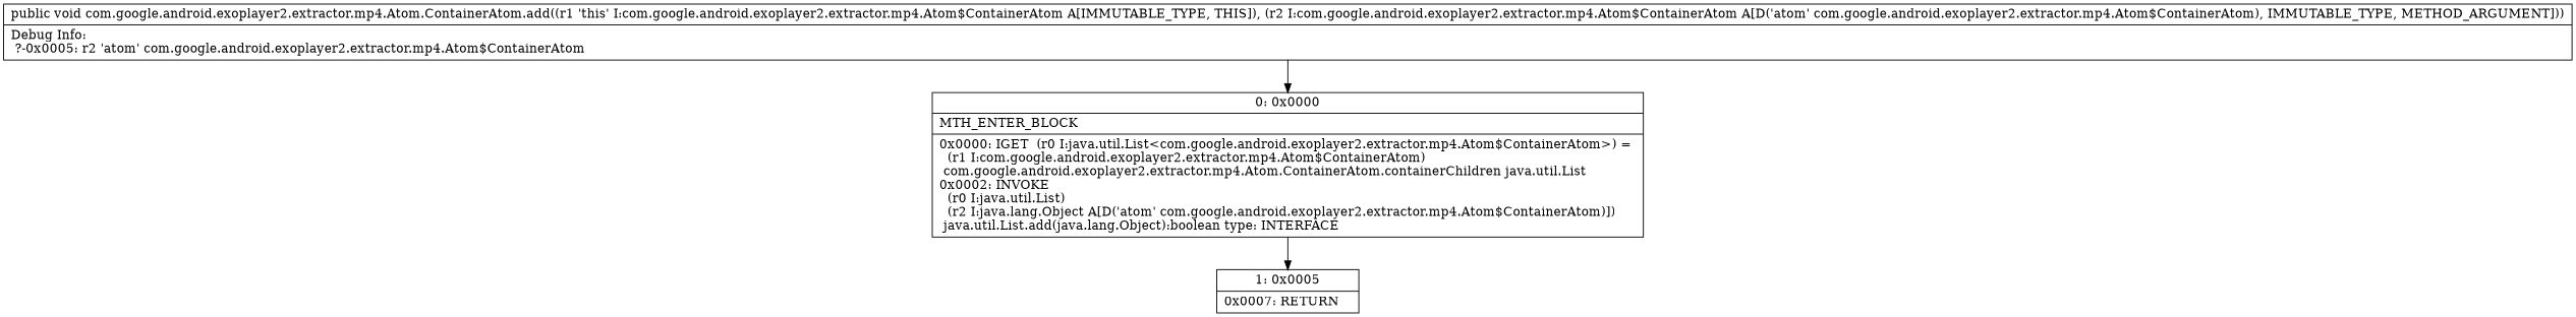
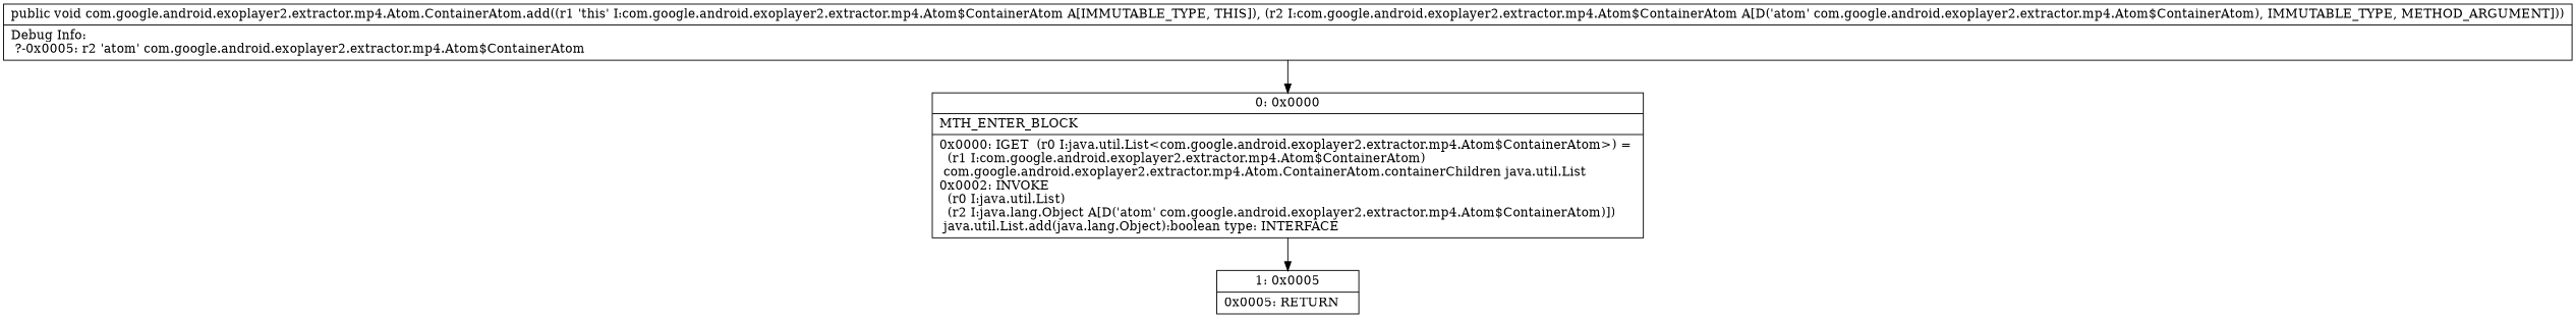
  digraph {
    node [shape=record]
    n1 [label="{0\:\ 0x0000|MTH_ENTER_BLOCK\l|0x0000: IGET  (r0 I:java.util.List\<com.google.android.exoplayer2.extractor.mp4.Atom$ContainerAtom\>) = \l  (r1 I:com.google.android.exoplayer2.extractor.mp4.Atom$ContainerAtom)\l com.google.android.exoplayer2.extractor.mp4.Atom.ContainerAtom.containerChildren java.util.List \l0x0002: INVOKE  \l  (r0 I:java.util.List)\l  (r2 I:java.lang.Object A[D('atom' com.google.android.exoplayer2.extractor.mp4.Atom$ContainerAtom)])\l java.util.List.add(java.lang.Object):boolean type: INTERFACE \l}"]
-   n2 [label="{1\:\ 0x0005|0x0007: RETURN   \l}"]
+   n2 [label="{1\:\ 0x0005|0x0005: RETURN   \l}"]
    n3 [label="{public void com.google.android.exoplayer2.extractor.mp4.Atom.ContainerAtom.add((r1 'this' I:com.google.android.exoplayer2.extractor.mp4.Atom$ContainerAtom A[IMMUTABLE_TYPE, THIS]), (r2 I:com.google.android.exoplayer2.extractor.mp4.Atom$ContainerAtom A[D('atom' com.google.android.exoplayer2.extractor.mp4.Atom$ContainerAtom), IMMUTABLE_TYPE, METHOD_ARGUMENT]))  | Debug Info:\l  ?\-0x0005: r2 'atom' com.google.android.exoplayer2.extractor.mp4.Atom$ContainerAtom\l}"]
    n1 -> n2
    n3 -> n1
  }
